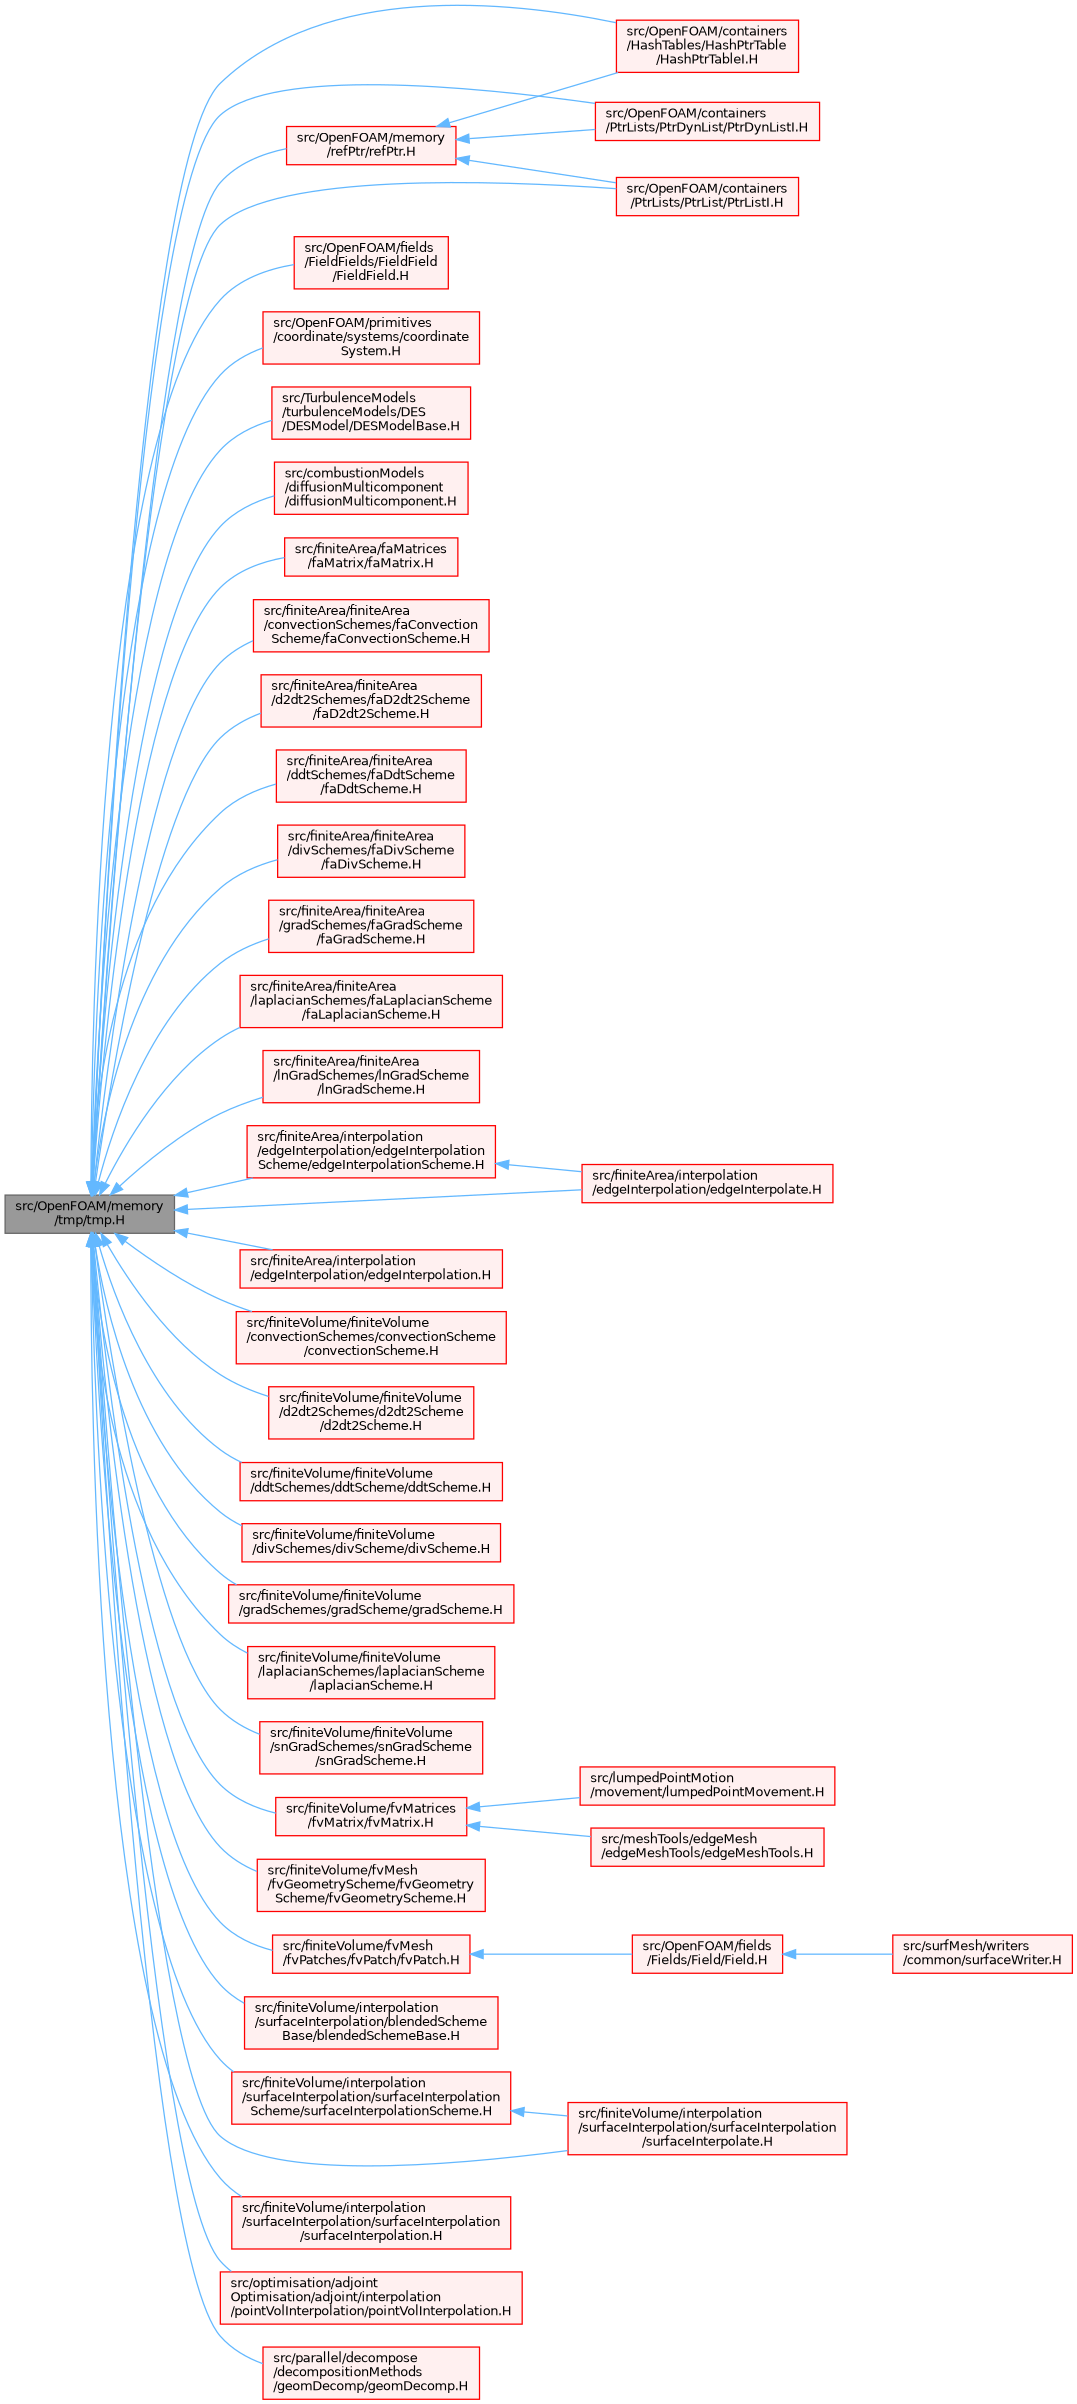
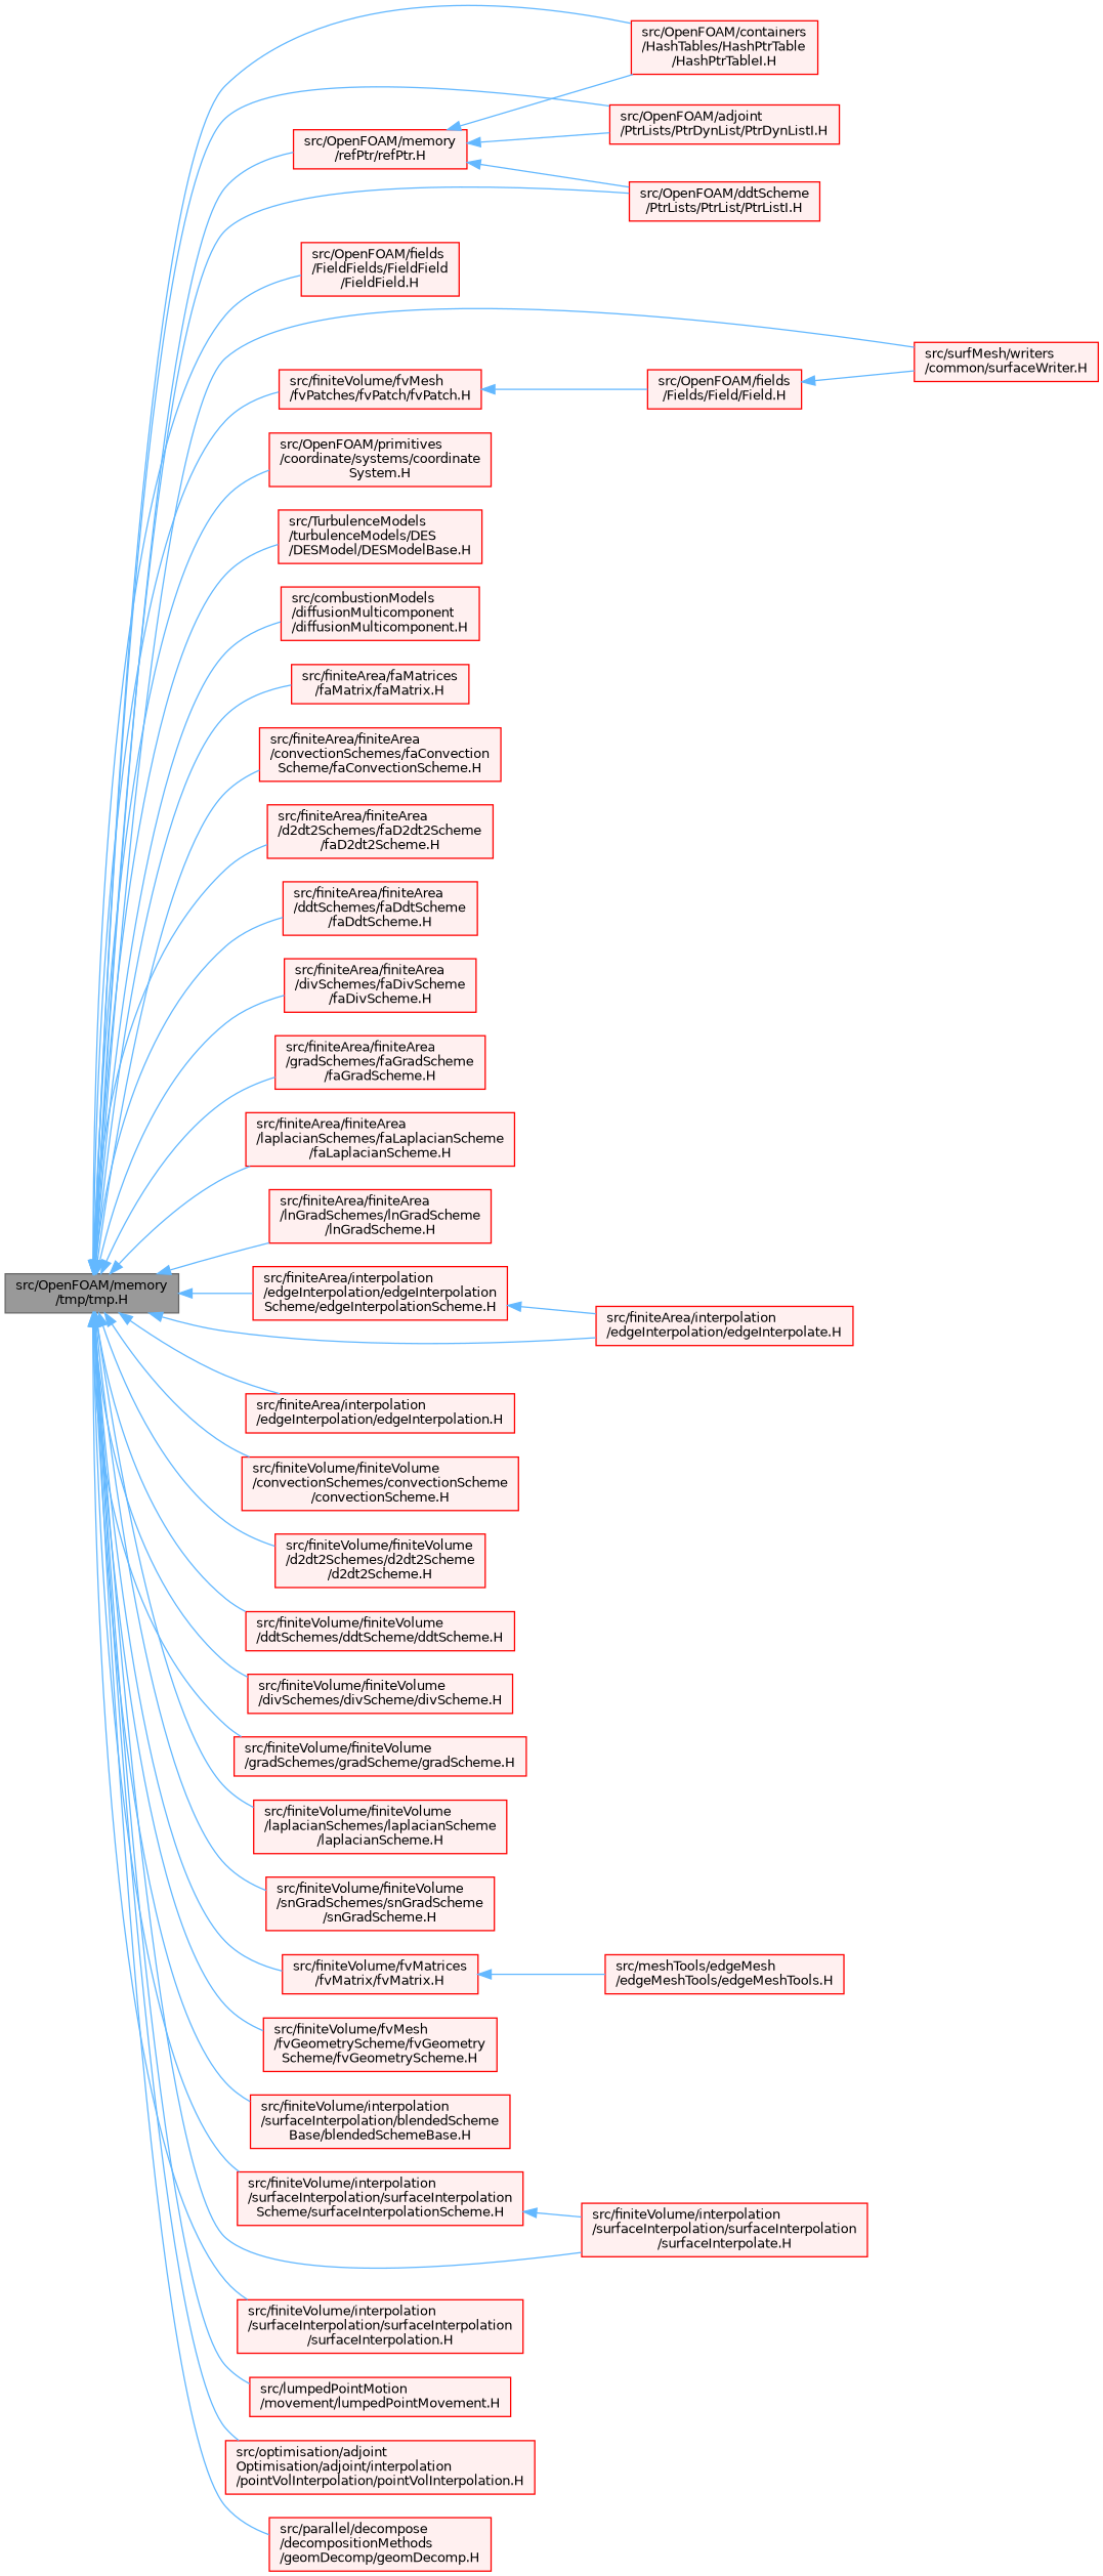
  digraph {
    rankdir=LR
    node [color=red fillcolor="#FFF0F0" fontname=Helvetica fontsize=10 shape=box style=filled]
    edge [color=steelblue1 dir=back fontname=Helvetica fontsize=10 labelfontname=Helvetica labelfontsize=10 style=solid]
    n1 [color=gray40 fillcolor=grey60 fontcolor=black height=0.2 label="src/OpenFOAM/memory\l/tmp/tmp.H" width=0.4]
    n2 [height=0.2 label="src/OpenFOAM/containers\l/HashTables/HashPtrTable\l/HashPtrTableI.H" width=0.4]
-   n3 [height=0.2 label="src/OpenFOAM/containers\l/PtrLists/PtrDynList/PtrDynListI.H" width=0.4]
-   n4 [height=0.2 label="src/OpenFOAM/containers\l/PtrLists/PtrList/PtrListI.H" width=0.4]
+   n3 [height=0.2 label="src/OpenFOAM/adjoint\l/PtrLists/PtrDynList/PtrDynListI.H" width=0.4]
+   n4 [height=0.2 label="src/OpenFOAM/ddtScheme\l/PtrLists/PtrList/PtrListI.H" width=0.4]
    n5 [height=0.2 label="src/OpenFOAM/fields\l/FieldFields/FieldField\l/FieldField.H" width=0.4]
    n6 [height=0.2 label="src/surfMesh/writers\l/common/surfaceWriter.H" width=0.4]
    n7 [height=0.2 label="src/OpenFOAM/memory\l/refPtr/refPtr.H" width=0.4]
    n8 [height=0.2 label="src/OpenFOAM/primitives\l/coordinate/systems/coordinate\lSystem.H" width=0.4]
    n9 [height=0.2 label="src/TurbulenceModels\l/turbulenceModels/DES\l/DESModel/DESModelBase.H" width=0.4]
    n10 [height=0.2 label="src/combustionModels\l/diffusionMulticomponent\l/diffusionMulticomponent.H" width=0.4]
    n11 [height=0.2 label="src/finiteArea/faMatrices\l/faMatrix/faMatrix.H" width=0.4]
    n12 [height=0.2 label="src/finiteArea/finiteArea\l/convectionSchemes/faConvection\lScheme/faConvectionScheme.H" width=0.4]
    n13 [height=0.2 label="src/finiteArea/finiteArea\l/d2dt2Schemes/faD2dt2Scheme\l/faD2dt2Scheme.H" width=0.4]
    n14 [height=0.2 label="src/finiteArea/finiteArea\l/ddtSchemes/faDdtScheme\l/faDdtScheme.H" width=0.4]
    n15 [height=0.2 label="src/finiteArea/finiteArea\l/divSchemes/faDivScheme\l/faDivScheme.H" width=0.4]
    n16 [height=0.2 label="src/finiteArea/finiteArea\l/gradSchemes/faGradScheme\l/faGradScheme.H" width=0.4]
    n17 [height=0.2 label="src/finiteArea/finiteArea\l/laplacianSchemes/faLaplacianScheme\l/faLaplacianScheme.H" width=0.4]
    n18 [height=0.2 label="src/finiteArea/finiteArea\l/lnGradSchemes/lnGradScheme\l/lnGradScheme.H" width=0.4]
    n19 [height=0.2 label="src/finiteArea/interpolation\l/edgeInterpolation/edgeInterpolate.H" width=0.4]
    n20 [height=0.2 label="src/finiteArea/interpolation\l/edgeInterpolation/edgeInterpolation.H" width=0.4]
    n21 [height=0.2 label="src/finiteArea/interpolation\l/edgeInterpolation/edgeInterpolation\lScheme/edgeInterpolationScheme.H" width=0.4]
    n22 [height=0.2 label="src/finiteVolume/finiteVolume\l/convectionSchemes/convectionScheme\l/convectionScheme.H" width=0.4]
    n23 [height=0.2 label="src/finiteVolume/finiteVolume\l/d2dt2Schemes/d2dt2Scheme\l/d2dt2Scheme.H" width=0.4]
    n24 [height=0.2 label="src/finiteVolume/finiteVolume\l/ddtSchemes/ddtScheme/ddtScheme.H" width=0.4]
    n25 [height=0.2 label="src/finiteVolume/finiteVolume\l/divSchemes/divScheme/divScheme.H" width=0.4]
    n26 [height=0.2 label="src/finiteVolume/finiteVolume\l/gradSchemes/gradScheme/gradScheme.H" width=0.4]
    n27 [height=0.2 label="src/finiteVolume/finiteVolume\l/laplacianSchemes/laplacianScheme\l/laplacianScheme.H" width=0.4]
    n28 [height=0.2 label="src/finiteVolume/finiteVolume\l/snGradSchemes/snGradScheme\l/snGradScheme.H" width=0.4]
    n29 [height=0.2 label="src/finiteVolume/fvMatrices\l/fvMatrix/fvMatrix.H" width=0.4]
    n30 [height=0.2 label="src/finiteVolume/fvMesh\l/fvGeometryScheme/fvGeometry\lScheme/fvGeometryScheme.H" width=0.4]
    n31 [height=0.2 label="src/finiteVolume/fvMesh\l/fvPatches/fvPatch/fvPatch.H" width=0.4]
    n32 [height=0.2 label="src/finiteVolume/interpolation\l/surfaceInterpolation/blendedScheme\lBase/blendedSchemeBase.H" width=0.4]
    n33 [height=0.2 label="src/finiteVolume/interpolation\l/surfaceInterpolation/surfaceInterpolation\l/surfaceInterpolate.H" width=0.4]
    n34 [height=0.2 label="src/finiteVolume/interpolation\l/surfaceInterpolation/surfaceInterpolation\l/surfaceInterpolation.H" width=0.4]
    n35 [height=0.2 label="src/finiteVolume/interpolation\l/surfaceInterpolation/surfaceInterpolation\lScheme/surfaceInterpolationScheme.H" width=0.4]
    n36 [height=0.2 label="src/lumpedPointMotion\l/movement/lumpedPointMovement.H" width=0.4]
    n37 [height=0.2 label="src/optimisation/adjoint\lOptimisation/adjoint/interpolation\l/pointVolInterpolation/pointVolInterpolation.H" width=0.4]
    n38 [height=0.2 label="src/parallel/decompose\l/decompositionMethods\l/geomDecomp/geomDecomp.H" width=0.4]
    n39 [height=0.2 label="src/OpenFOAM/fields\l/Fields/Field/Field.H" width=0.4]
    n40 [height=0.2 label="src/meshTools/edgeMesh\l/edgeMeshTools/edgeMeshTools.H" width=0.4]
    n1 -> n2
    n1 -> n3
    n1 -> n4
    n1 -> n5
+   n1 -> n6
    n1 -> n7
    n1 -> n8
    n1 -> n9
    n1 -> n10
    n1 -> n11
    n1 -> n12
    n1 -> n13
    n1 -> n14
    n1 -> n15
    n1 -> n16
    n1 -> n17
    n1 -> n18
    n1 -> n19
    n1 -> n20
    n1 -> n21
    n1 -> n22
    n1 -> n23
    n1 -> n24
    n1 -> n25
    n1 -> n26
    n1 -> n27
    n1 -> n28
    n1 -> n29
    n1 -> n30
    n1 -> n31
    n1 -> n32
    n1 -> n33
    n1 -> n34
    n1 -> n35
-   n29 -> n36
+   n1 -> n36
    n1 -> n37
    n1 -> n38
    n7 -> n2
    n7 -> n3
    n7 -> n4
    n21 -> n19
    n29 -> n40
    n31 -> n39
    n35 -> n33
    n39 -> n6
  }
